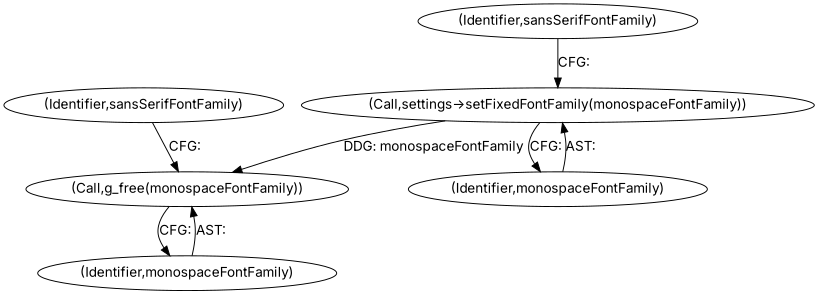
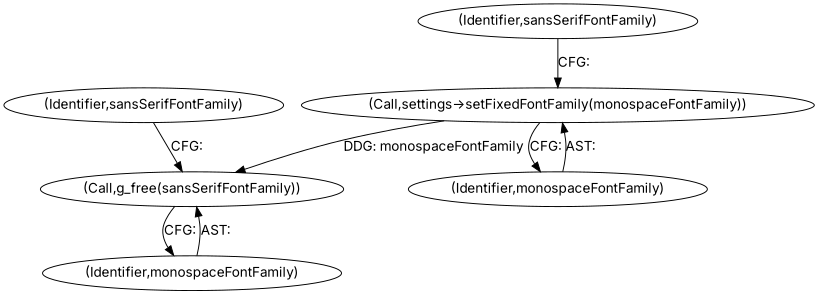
  digraph {
    fontname=Inter
    node [fontname=Inter]
    edge [fontname=Inter]
    n1 [label="(Call,settings->setFixedFontFamily(monospaceFontFamily))"]
-   n2 [label="(Call,g_free(monospaceFontFamily))"]
+   n2 [label="(Call,g_free(sansSerifFontFamily))"]
    n3 [label="(Identifier,monospaceFontFamily)"]
    n4 [label="(Identifier,monospaceFontFamily)"]
    n5 [label="(Identifier,sansSerifFontFamily)"]
    n6 [label="(Identifier,sansSerifFontFamily)"]
    n1 -> n2 [label="DDG: monospaceFontFamily"]
    n1 -> n3 [label="CFG: "]
    n2 -> n4 [label="CFG: "]
    n3 -> n1 [label="AST: "]
    n4 -> n2 [label="AST: "]
    n5 -> n2 [label="CFG: "]
    n6 -> n1 [label="CFG: "]
  }
